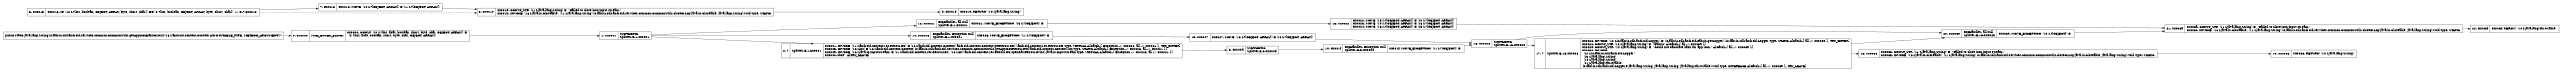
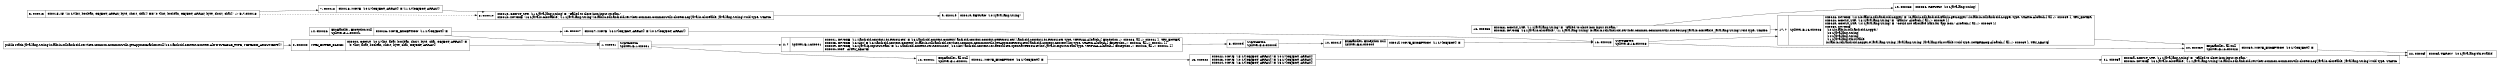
  digraph {
    rankdir=LR
    node [shape=record]
    n1 [label="{0\:\ 0x0000|MTH_ENTER_BLOCK\l|0x0000: CONST  (r0 I:?[int, float, boolean, short, byte, char, OBJECT, ARRAY]) = \l  (0 ?[int, float, boolean, short, byte, char, OBJECT, ARRAY])\l \l}"]
    n2 [label="{1\:\ 0x0001|SYNTHETIC\lSplitter:B:1:0x0001\l}"]
    n3 [label="{2\:\ ?|Splitter:B:1:6x0001\l|0x0001: INVOKE  (r1 I:android.content.res.Resources) = (r6 I:android.content.Context) android.content.Context.getResources():android.content.res.Resources type: VIRTUAL A[Catch:\{ Exception \-\> 0x0026, all \-\> 0x0021 \}, TRY_ENTER]\l0x0005: INVOKE  (r6 I:int) = (r6 I:android.content.Context) io.fabric.sdk.android.services.common.CommonUtils.getAppIconResourceId(android.content.Context):int type: STATIC A[Catch:\{ Exception \-\> 0x0026, all \-\> 0x0021 \}]\l0x0009: INVOKE  (r6 I:java.io.InputStream) = (r1 I:android.content.res.Resources), (r6 I:int) android.content.res.Resources.openRawResource(int):java.io.InputStream type: VIRTUAL A[Catch:\{ Exception \-\> 0x0026, all \-\> 0x0021 \}]\l0x000c: NOP   A[TRY_LEAVE]\l}"]
    n4 [label="{12\:\ 0x0021|ExcHandler: all null\lSplitter:B:1:0x0001\l|0x0021: MOVE_EXCEPTION  (r6 I:?[OBJECT]) =  \l}"]
    n5 [label="{14\:\ 0x0026|ExcHandler: Exception null\lSplitter:B:1:0x0001\l|0x0026: MOVE_EXCEPTION  (r1 I:?[OBJECT]) =  \l}"]
    n6 [label="{3\:\ 0x000d|SYNTHETIC\lSplitter:B:3:0x000d\l}"]
    n7 [label="{13\:\ 0x0022|0x0022: MOVE  (r5 I:?[OBJECT, ARRAY]) = (r0 I:?[OBJECT, ARRAY]) \l0x0023: MOVE  (r0 I:?[OBJECT, ARRAY]) = (r6 I:?[OBJECT, ARRAY]) \l0x0024: MOVE  (r6 I:?[OBJECT, ARRAY]) = (r5 I:?[OBJECT, ARRAY]) \l}"]
    n8 [label="{15\:\ 0x0027|0x0027: MOVE  (r6 I:?[OBJECT, ARRAY]) = (r0 I:?[OBJECT, ARRAY]) \l}"]
    n9 [label="{10\:\ 0x001f|ExcHandler: Exception null\lSplitter:B:3:0x000d\l|0x001f: MOVE_EXCEPTION  (r1 I:?[OBJECT]) =  \l}"]
    n10 [label="{16\:\ 0x0028|SYNTHETIC\lSplitter:B:16:0x0028\l}"]
    n11 [label="{5\:\ 0x0015|0x0015: IF  (r2 I:?[int, boolean, OBJECT, ARRAY, byte, short, char]) == (0 ?[int, boolean, OBJECT, ARRAY, byte, short, char])  \-\> B:7:0x0018 \l}"]
    n12 [label="{7\:\ 0x0018|0x0018: MOVE  (r0 I:?[OBJECT, ARRAY]) = (r1 I:?[OBJECT, ARRAY]) \l}"]
    n13 [label="{8\:\ 0x0019|0x0019: CONST_STR  (r1 I:java.lang.String) =  \"Failed to close icon input stream.\" \l0x001b: INVOKE  (r6 I:java.io.Closeable), (r1 I:java.lang.String) io.fabric.sdk.android.services.common.CommonUtils.closeOrLog(java.io.Closeable, java.lang.String):void type: STATIC \l}"]
    n14 [label="{9\:\ 0x001e|0x001e: RETURN  (r0 I:java.lang.String) \l}"]
    n15 [label="{17\:\ ?|Splitter:B:16:0x0028\l|0x0028: INVOKE  (r2 I:io.fabric.sdk.android.Logger) =  io.fabric.sdk.android.Fabric.getLogger():io.fabric.sdk.android.Logger type: STATIC A[Catch:\{ all \-\> 0x0039 \}, TRY_ENTER]\l0x002c: CONST_STR  (r3 I:java.lang.String) =  \"Fabric\" A[Catch:\{ all \-\> 0x0039 \}]\l0x002e: CONST_STR  (r4 I:java.lang.String) =  \"Could not calculate hash for app icon.\" A[Catch:\{ all \-\> 0x0039 \}]\l0x0030: INVOKE  \l  (r2 I:io.fabric.sdk.android.Logger)\l  (r3 I:java.lang.String)\l  (r4 I:java.lang.String)\l  (r1 I:java.lang.Throwable)\l io.fabric.sdk.android.Logger.e(java.lang.String, java.lang.String, java.lang.Throwable):void type: INTERFACE A[Catch:\{ all \-\> 0x0039 \}, TRY_LEAVE]\l}"]
    n16 [label="{20\:\ 0x0039|ExcHandler: all null\lSplitter:B:16:0x0028\l|0x0039: MOVE_EXCEPTION  (r0 I:?[OBJECT]) =  \l}"]
    n17 [label="{21\:\ 0x003a|0x003a: CONST_STR  (r1 I:java.lang.String) =  \"Failed to close icon input stream.\" \l0x003c: INVOKE  (r6 I:java.io.Closeable), (r1 I:java.lang.String) io.fabric.sdk.android.services.common.CommonUtils.closeOrLog(java.io.Closeable, java.lang.String):void type: STATIC \l}"]
    n18 [label="{22\:\ 0x003f|0x003f: THROW  (r0 I:java.lang.Throwable) \l}"]
    n19 [label="{18\:\ 0x0033|0x0033: CONST_STR  (r1 I:java.lang.String) =  \"Failed to close icon input stream.\" \l0x0035: INVOKE  (r6 I:java.io.Closeable), (r1 I:java.lang.String) io.fabric.sdk.android.services.common.CommonUtils.closeOrLog(java.io.Closeable, java.lang.String):void type: STATIC \l}"]
    n20 [label="{19\:\ 0x0038|0x0038: RETURN  (r0 I:java.lang.String) \l}"]
    n21 [label="{public static java.lang.String io.fabric.sdk.android.services.common.CommonUtils.getAppIconHashOrNull((r6 I:android.content.Context A[IMMUTABLE_TYPE, METHOD_ARGUMENT])) }"]
    n1 -> n2
    n2 -> n3
    n2 -> n4
-   n2 -> n5
+   n5 -> n2
    n3 -> n6
    n4 -> n7
    n5 -> n8
    n6 -> n9
    n7 -> n17
    n8 -> n10
    n9 -> n10
    n10 -> n15
    n10 -> n16
    n11 -> n12
    n11 -> n13 [style=dashed]
    n12 -> n13
    n13 -> n14
    n15 -> n16
-   n15 -> n19
-   n16 -> n17
+   n19 -> n15
+   n16 -> n18
    n17 -> n18
    n19 -> n20
    n21 -> n1
  }
